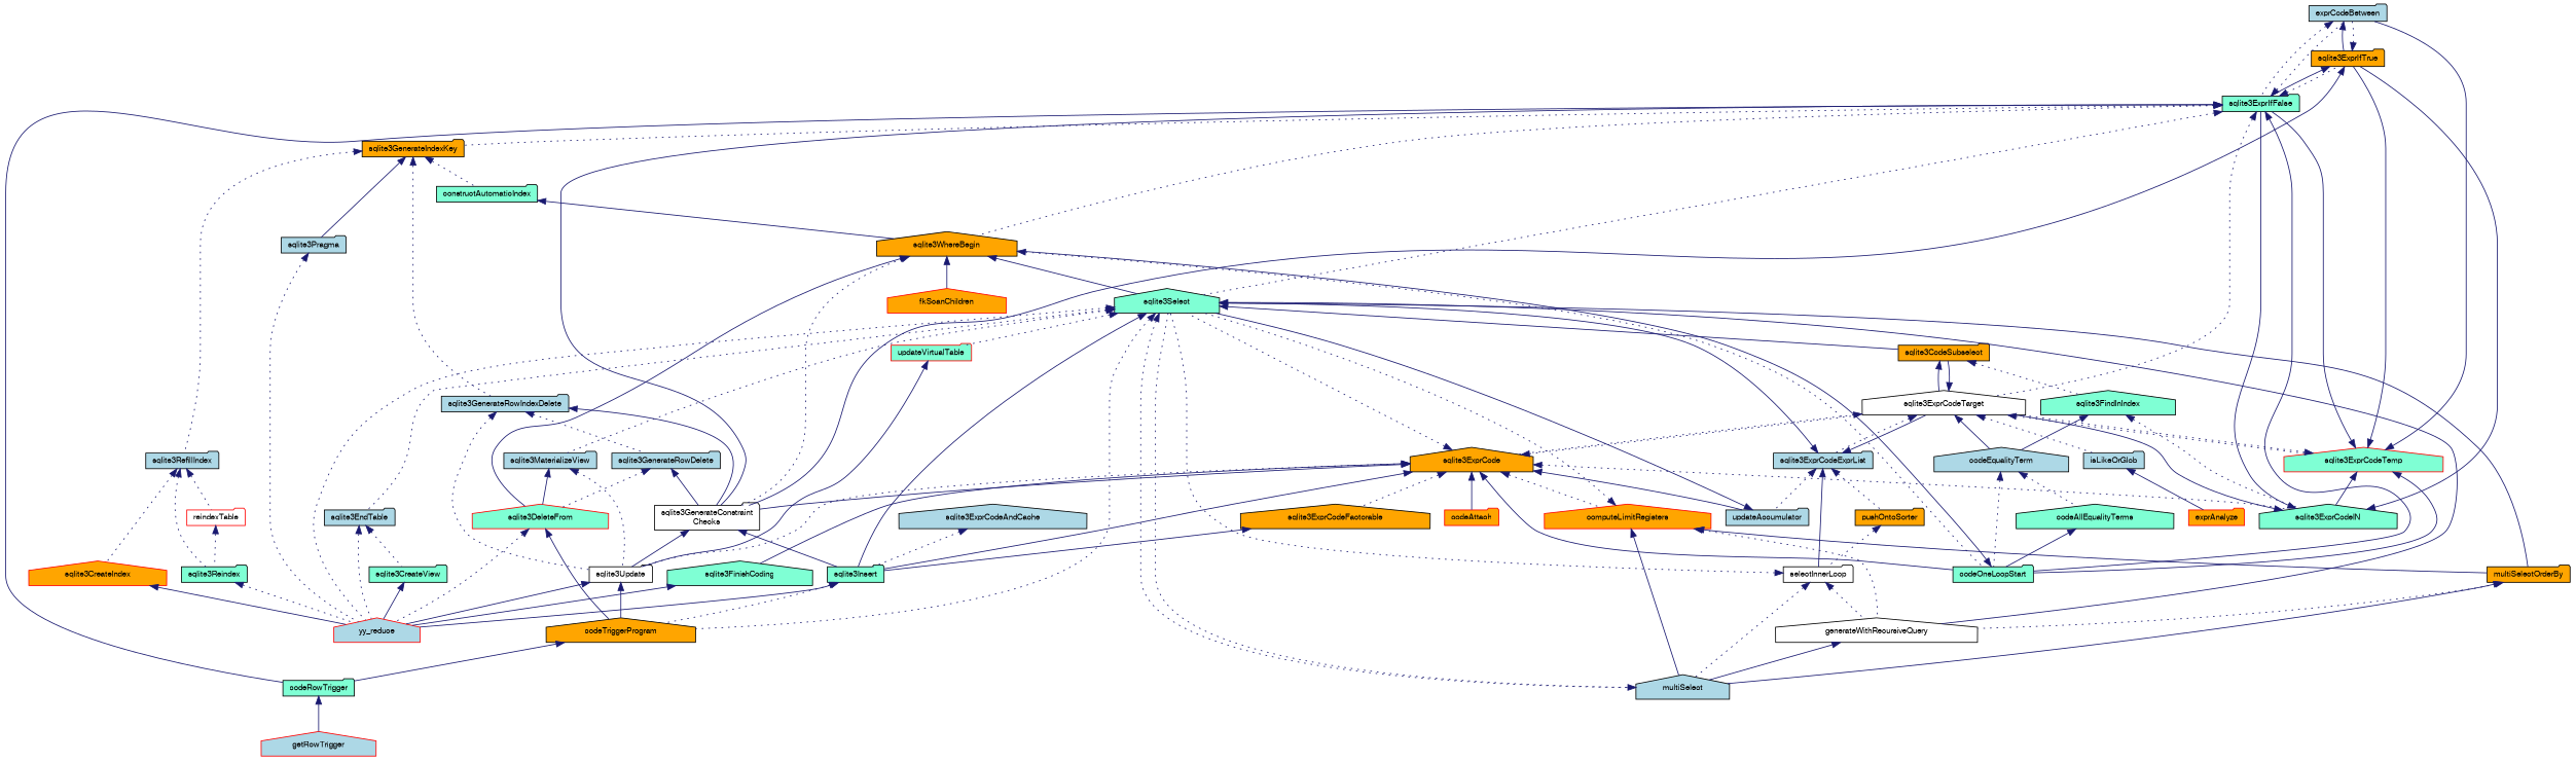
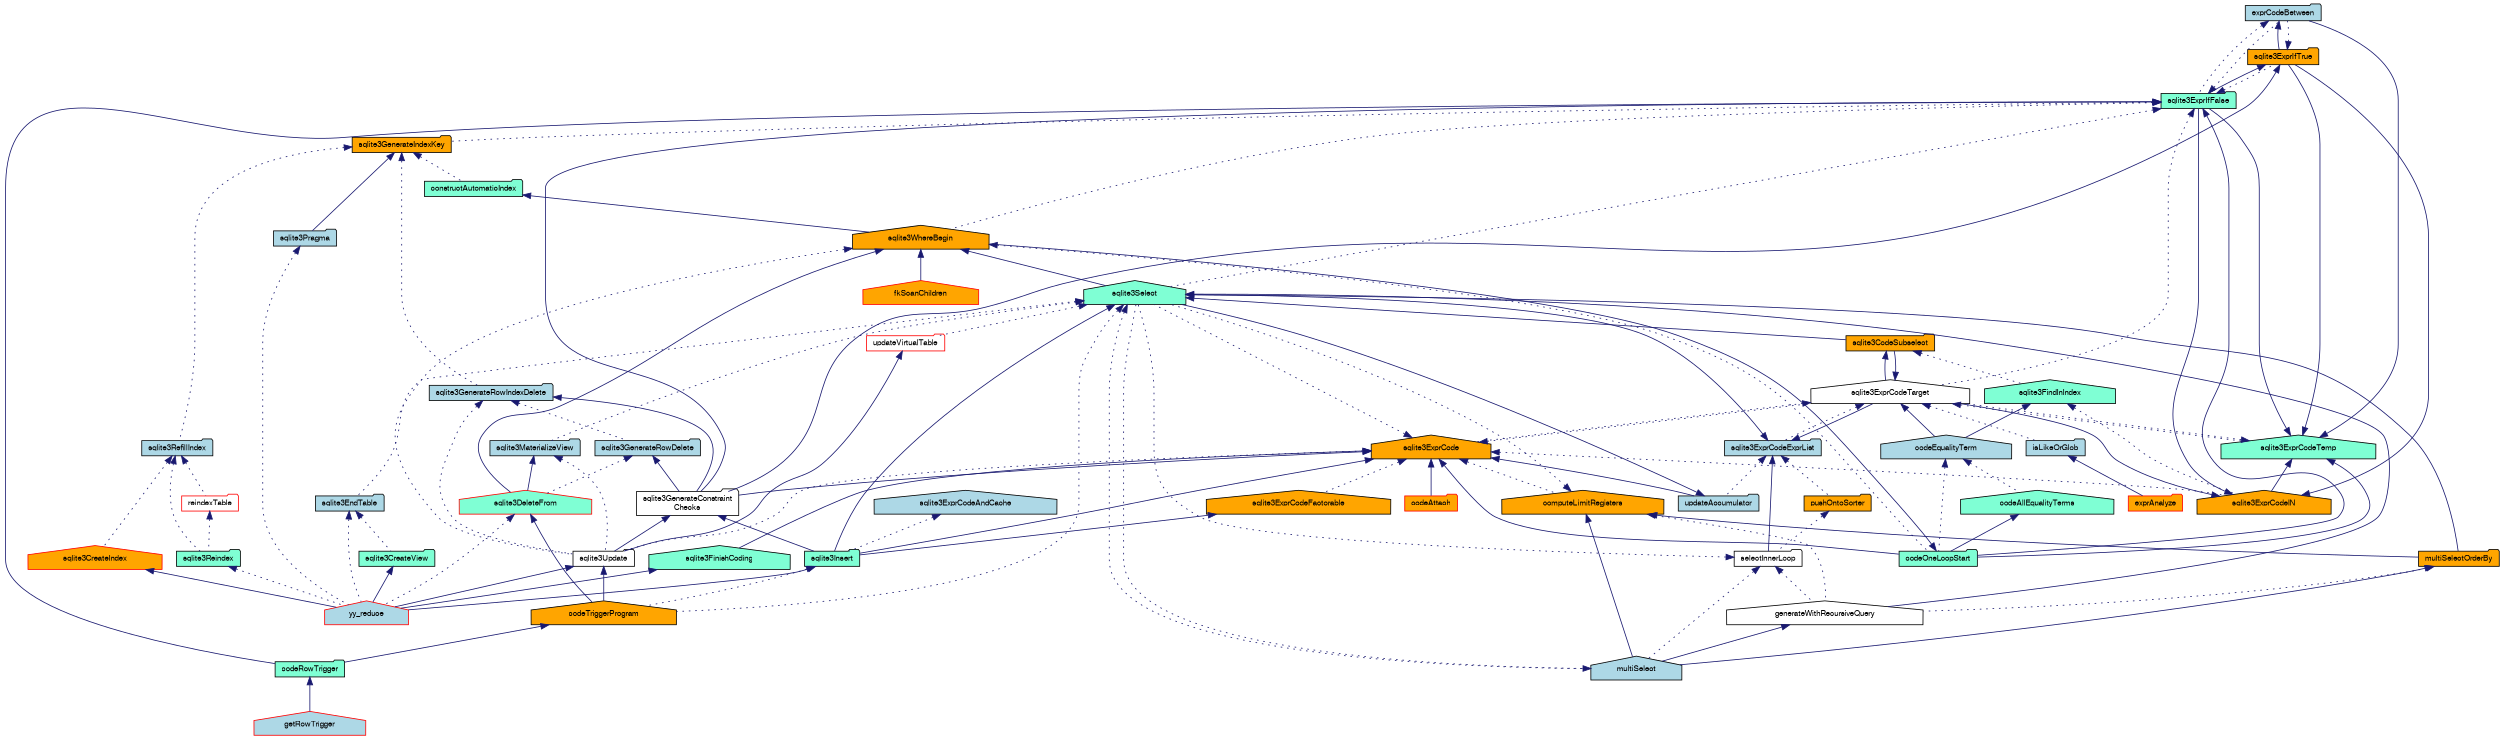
  digraph {
    rankdir=TB
    node [color=black fillcolor=lightblue fontname=FreeSans fontsize=10 shape=folder style=filled]
    edge [color=midnightblue dir=back fontname=FreeSans fontsize=10 labelfontname=FreeSans labelfontsize=10 style=solid]
    n1 [fontcolor=black height=0.2 label=exprCodeBetween width=0.4]
    n2 [fillcolor=orange height=0.2 label=sqlite3ExprIfTrue width=0.4]
    n3 [fillcolor=aquamarine height=0.2 label=sqlite3ExprIfFalse width=0.4]
    n4 [fillcolor=white height=0.2 label="sqlite3GenerateConstraint\lChecks" width=0.4]
    n5 [fillcolor=white height=0.2 label=sqlite3ExprCodeTarget shape=house width=0.4]
    n6 [fillcolor=aquamarine height=0.2 label=codeOneLoopStart width=0.4]
    n7 [fillcolor=orange height=0.2 label=sqlite3WhereBegin shape=house width=0.4]
    n8 [fillcolor=aquamarine height=0.2 label=codeRowTrigger width=0.4]
    n9 [fillcolor=aquamarine height=0.2 label=sqlite3Select shape=house width=0.4]
    n10 [fillcolor=orange height=0.2 label=sqlite3GenerateIndexKey width=0.4]
    n11 [fillcolor=white height=0.2 label=sqlite3Update width=0.4]
    n12 [fillcolor=aquamarine height=0.2 label=sqlite3Insert width=0.4]
    n13 [fillcolor=orange height=0.2 label=sqlite3CodeSubselect width=0.4]
    n14 [height=0.2 label=codeEqualityTerm shape=house width=0.4]
-   n15 [color=red fillcolor=aquamarine height=0.2 label=sqlite3ExprCodeTemp shape=house width=0.4]
+   n15 [fillcolor=aquamarine height=0.2 label=sqlite3ExprCodeTemp shape=house width=0.4]
    n16 [fillcolor=orange height=0.2 label=sqlite3ExprCode shape=house width=0.4]
    n17 [height=0.2 label=sqlite3ExprCodeExprList width=0.4]
    n18 [height=0.2 label=isLikeOrGlob width=0.4]
    n19 [color=red fillcolor=aquamarine height=0.2 label=sqlite3DeleteFrom shape=house width=0.4]
    n20 [color=red fillcolor=orange height=0.2 label=fkScanChildren shape=house width=0.4]
    n21 [color=red height=0.2 label=getRowTrigger shape=house width=0.4]
    n22 [fillcolor=orange height=0.2 label=codeTriggerProgram shape=house width=0.4]
    n23 [color=red height=0.2 label=yy_reduce shape=house width=0.4]
    n24 [height=0.2 label=sqlite3EndTable width=0.4]
    n25 [height=0.2 label=sqlite3MaterializeView width=0.4]
    n26 [fillcolor=white height=0.2 label=generateWithRecursiveQuery shape=house width=0.4]
    n27 [height=0.2 label=multiSelect shape=house width=0.4]
    n28 [fillcolor=orange height=0.2 label=multiSelectOrderBy width=0.4]
-   n29 [color=red fillcolor=aquamarine height=0.2 label=updateVirtualTable width=0.4]
+   n29 [color=red fillcolor=white height=0.2 label=updateVirtualTable width=0.4]
    n30 [height=0.2 label=sqlite3RefillIndex width=0.4]
    n31 [height=0.2 label=sqlite3GenerateRowIndexDelete width=0.4]
    n32 [height=0.2 label=sqlite3Pragma width=0.4]
    n33 [fillcolor=aquamarine height=0.2 label=constructAutomaticIndex width=0.4]
    n34 [fillcolor=aquamarine height=0.2 label=sqlite3FindInIndex shape=house width=0.4]
    n35 [fillcolor=aquamarine height=0.2 label=codeAllEqualityTerms shape=house width=0.4]
-   n36 [fillcolor=aquamarine height=0.2 label=sqlite3ExprCodeIN shape=house width=0.4]
+   n36 [fillcolor=orange height=0.2 label=sqlite3ExprCodeIN shape=house width=0.4]
    n37 [fillcolor=orange height=0.2 label=sqlite3ExprCodeFactorable shape=house width=0.4]
    n38 [color=red fillcolor=orange height=0.2 label=codeAttach width=0.4]
    n39 [fillcolor=aquamarine height=0.2 label=sqlite3FinishCoding shape=house width=0.4]
-   n40 [color=red fillcolor=orange height=0.2 label=computeLimitRegisters shape=house width=0.4]
+   n40 [fillcolor=orange height=0.2 label=computeLimitRegisters shape=house width=0.4]
    n41 [height=0.2 label=updateAccumulator width=0.4]
    n42 [fillcolor=orange height=0.2 label=pushOntoSorter width=0.4]
    n43 [fillcolor=white height=0.2 label=selectInnerLoop width=0.4]
    n44 [color=red fillcolor=orange height=0.2 label=exprAnalyze width=0.4]
    n45 [fillcolor=aquamarine height=0.2 label=sqlite3CreateView width=0.4]
    n46 [height=0.2 label=sqlite3ExprCodeAndCache shape=house width=0.4]
    n47 [color=red fillcolor=orange height=0.2 label=sqlite3CreateIndex shape=house width=0.4]
    n48 [color=red fillcolor=white height=0.2 label=reindexTable width=0.4]
    n49 [fillcolor=aquamarine height=0.2 label=sqlite3Reindex width=0.4]
    n50 [height=0.2 label=sqlite3GenerateRowDelete width=0.4]
    n1 -> n2
    n1 -> n3 [style=dotted]
    n2 -> n1 [style=dotted]
    n2 -> n3
    n2 -> n4
    n3 -> n1 [style=dotted]
    n3 -> n2 [style=dotted]
    n3 -> n4
    n3 -> n5 [style=dotted]
    n3 -> n6
    n3 -> n7 [style=dotted]
    n3 -> n8
    n3 -> n9 [style=dotted]
    n3 -> n10 [style=dotted]
    n4 -> n11
    n4 -> n12
    n5 -> n13
    n5 -> n14
    n5 -> n15 [style=dotted]
    n5 -> n16 [style=dotted]
    n5 -> n17 [style=dotted]
    n5 -> n18 [style=dotted]
    n6 -> n7
    n7 -> n6 [style=dotted]
    n7 -> n9
-   n7 -> n4 [style=dotted]
+   n7 -> n11 [style=dotted]
    n7 -> n19
    n7 -> n20
    n8 -> n21
    n9 -> n12
    n9 -> n13
    n9 -> n22 [style=dotted]
-   n9 -> n23 [style=dotted]
    n9 -> n24 [style=dotted]
    n9 -> n25 [style=dotted]
    n9 -> n26
    n9 -> n27 [style=dotted]
    n9 -> n28
    n9 -> n29 [style=dotted]
    n10 -> n30 [style=dotted]
    n10 -> n31 [style=dotted]
    n10 -> n32
    n10 -> n33 [style=dotted]
    n11 -> n22
    n11 -> n23
    n12 -> n22 [style=dotted]
    n12 -> n23
    n13 -> n5
    n13 -> n34 [style=dotted]
    n14 -> n6 [style=dotted]
    n14 -> n35 [style=dotted]
    n15 -> n1
    n15 -> n2
    n15 -> n3
    n15 -> n5 [style=dotted]
    n15 -> n6
    n15 -> n36
    n16 -> n4
    n16 -> n5 [style=dotted]
    n16 -> n6
    n16 -> n9 [style=dotted]
    n16 -> n11 [style=dotted]
    n16 -> n12
    n16 -> n36 [style=dotted]
    n16 -> n37 [style=dotted]
    n16 -> n38
    n16 -> n39
    n16 -> n40 [style=dotted]
    n16 -> n41
    n17 -> n5
    n17 -> n9
    n17 -> n41 [style=dotted]
    n17 -> n42 [style=dotted]
    n17 -> n43
    n18 -> n44
    n19 -> n22
    n19 -> n23 [style=dotted]
    n22 -> n8
    n24 -> n23 [style=dotted]
    n24 -> n45 [style=dotted]
    n25 -> n11 [style=dotted]
    n25 -> n19
    n26 -> n27
    n27 -> n9 [style=dotted]
    n28 -> n26 [style=dotted]
    n28 -> n27
    n29 -> n11
    n30 -> n47 [style=dotted]
    n30 -> n48 [style=dotted]
    n30 -> n49 [style=dotted]
    n31 -> n4
    n31 -> n11 [style=dotted]
    n31 -> n50 [style=dotted]
    n32 -> n23 [style=dotted]
    n33 -> n7
    n34 -> n14
    n34 -> n36 [style=dotted]
    n35 -> n6
    n36 -> n2
    n36 -> n3
    n36 -> n5
    n37 -> n12
    n39 -> n23
    n40 -> n9 [style=dotted]
    n40 -> n26 [style=dotted]
    n40 -> n27
    n40 -> n28
    n41 -> n9
    n42 -> n43 [style=dotted]
    n43 -> n9 [style=dotted]
    n43 -> n26 [style=dotted]
    n43 -> n27 [style=dotted]
    n45 -> n23
    n46 -> n12 [style=dotted]
    n47 -> n23
    n48 -> n49 [style=dotted]
    n49 -> n23 [style=dotted]
    n50 -> n4
    n50 -> n19 [style=dotted]
  }
